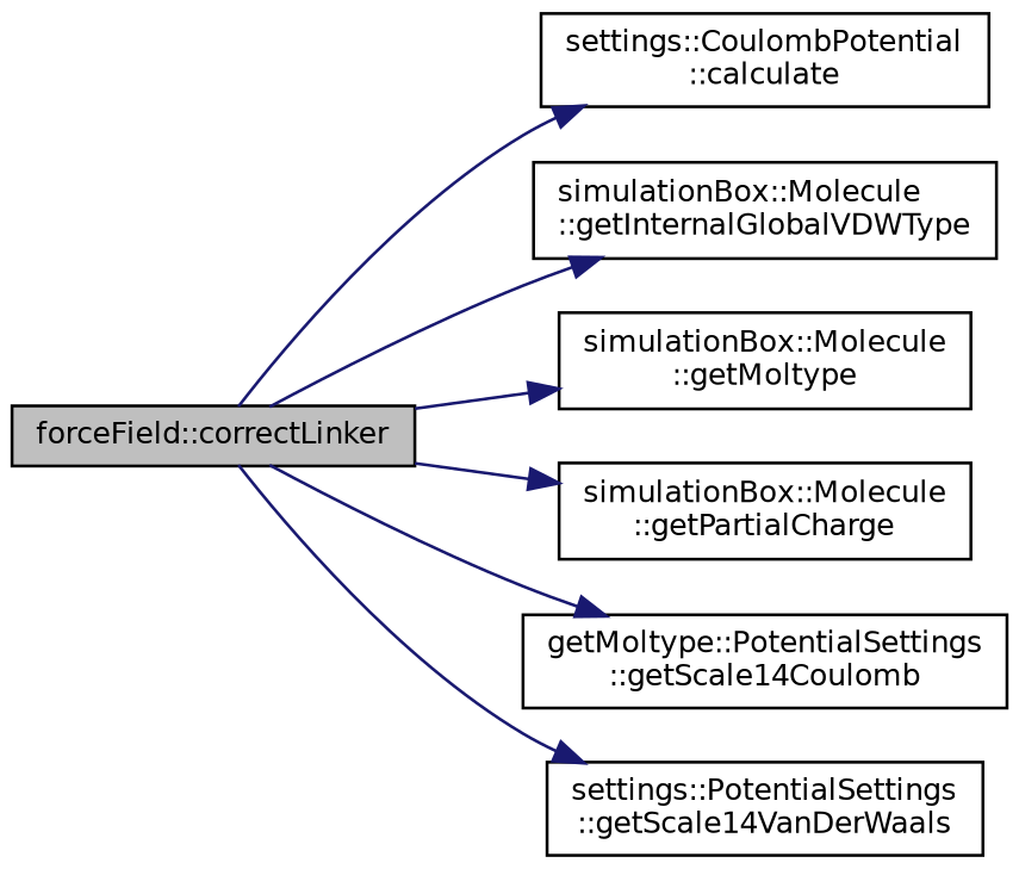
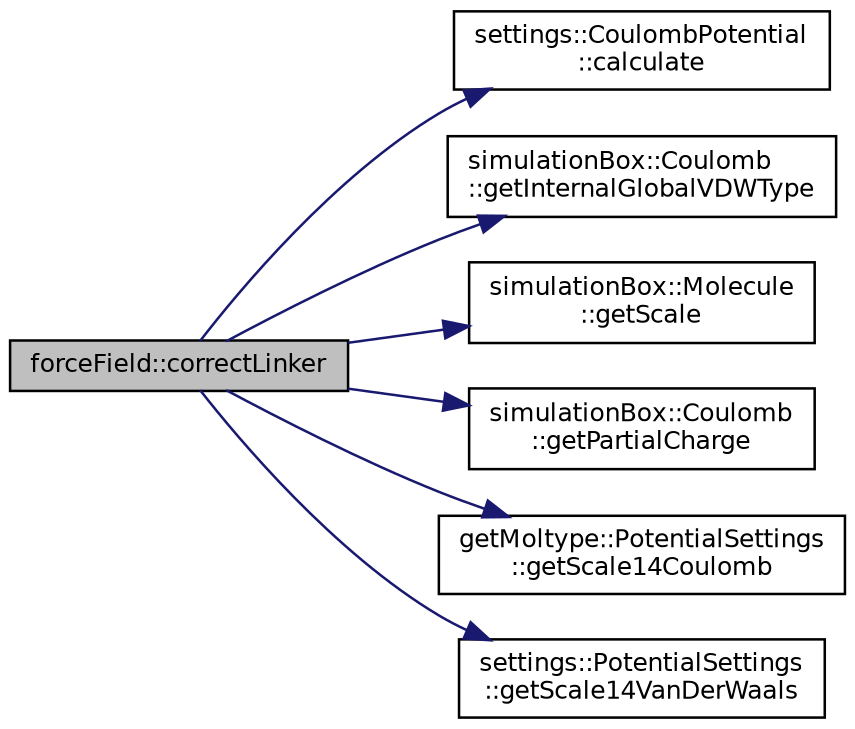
  digraph {
    rankdir=LR
    node [color=black fillcolor=white fontname=Helvetica fontsize=10 shape=record style=filled]
    edge [color=midnightblue fontname=Helvetica fontsize=10 labelfontname=Helvetica labelfontsize=10 style=solid]
    n1 [fillcolor=grey75 fontcolor=black height=0.2 label="forceField::correctLinker" width=0.4]
    n2 [height=0.2 label="settings::CoulombPotential\l::calculate" width=0.4]
-   n3 [height=0.2 label="simulationBox::Molecule\l::getInternalGlobalVDWType" width=0.4]
-   n4 [height=0.2 label="simulationBox::Molecule\l::getMoltype" width=0.4]
-   n5 [height=0.2 label="simulationBox::Molecule\l::getPartialCharge" width=0.4]
+   n3 [height=0.2 label="simulationBox::Coulomb\l::getInternalGlobalVDWType" width=0.4]
+   n4 [height=0.2 label="simulationBox::Molecule\l::getScale" width=0.4]
+   n5 [height=0.2 label="simulationBox::Coulomb\l::getPartialCharge" width=0.4]
    n6 [height=0.2 label="getMoltype::PotentialSettings\l::getScale14Coulomb" width=0.4]
    n7 [height=0.2 label="settings::PotentialSettings\l::getScale14VanDerWaals" width=0.4]
    n1 -> n2
    n1 -> n3
    n1 -> n4
    n1 -> n5
    n1 -> n6
    n1 -> n7
  }
